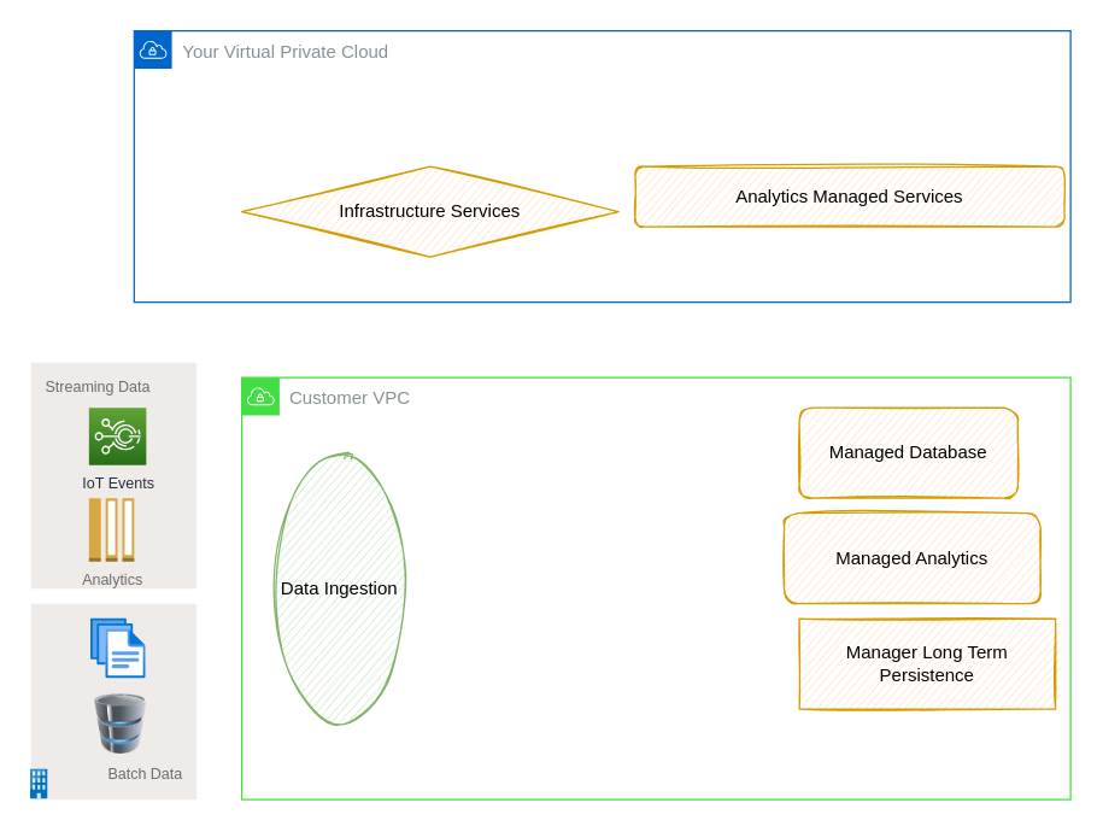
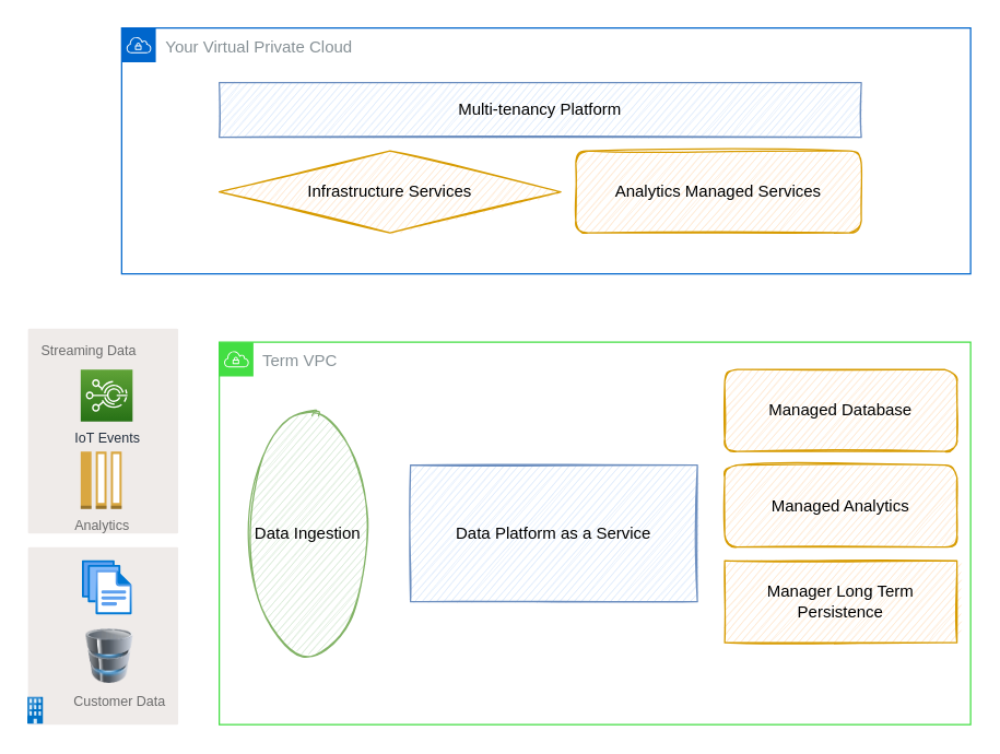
  <mxCell id="0" />
  <mxCell id="1" parent="0" />
  <mxCell id="2" value="Your Virtual Private Cloud" style="sketch=0;outlineConnect=0;gradientColor=none;html=1;whiteSpace=wrap;fontSize=12;fontStyle=0;shape=mxgraph.aws4.group;grIcon=mxgraph.aws4.group_vpc;strokeColor=#0066CC;fillColor=none;verticalAlign=top;align=left;spacingLeft=30;fontColor=#879196;dashed=0;" parent="1" vertex="1"><mxGeometry x="88.57" y="20" width="621.43" height="180" as="geometry" /></mxCell>
- <mxCell id="4" value="Customer VPC" style="sketch=0;outlineConnect=0;gradientColor=none;html=1;whiteSpace=wrap;fontSize=12;fontStyle=0;shape=mxgraph.aws4.group;grIcon=mxgraph.aws4.group_vpc;strokeColor=#43DE43;fillColor=none;verticalAlign=top;align=left;spacingLeft=30;fontColor=#879196;dashed=0;" parent="1" vertex="1"><mxGeometry x="160" y="250" width="550" height="280" as="geometry" /></mxCell>
- <mxCell id="6" value="&lt;font color=&quot;#6b6b6b&quot; style=&quot;font-size: 10px;&quot;&gt;Batch Data&lt;/font&gt;" style="sketch=0;points=[[0,0,0],[0.25,0,0],[0.5,0,0],[0.75,0,0],[1,0,0],[1,0.25,0],[1,0.5,0],[1,0.75,0],[1,1,0],[0.75,1,0],[0.5,1,0],[0.25,1,0],[0,1,0],[0,0.75,0],[0,0.5,0],[0,0.25,0]];rounded=1;absoluteArcSize=1;arcSize=2;html=1;strokeColor=none;gradientColor=none;shadow=0;dashed=0;fontSize=10;fontColor=#9E9E9E;align=right;verticalAlign=bottom;spacing=10;spacingTop=-4;fillColor=#EFEBE9;" parent="1" vertex="1"><mxGeometry x="20" y="400" width="110" height="130" as="geometry" /></mxCell>
+ <mxCell id="3" value="Multi-tenancy Platform" style="rounded=0;whiteSpace=wrap;html=1;sketch=1;fillColor=#dae8fc;strokeColor=#6c8ebf;" parent="1" vertex="1"><mxGeometry x="160" y="60" width="470" height="40" as="geometry" /></mxCell>
+ <mxCell id="4" value="Term VPC" style="sketch=0;outlineConnect=0;gradientColor=none;html=1;whiteSpace=wrap;fontSize=12;fontStyle=0;shape=mxgraph.aws4.group;grIcon=mxgraph.aws4.group_vpc;strokeColor=#43DE43;fillColor=none;verticalAlign=top;align=left;spacingLeft=30;fontColor=#879196;dashed=0;" parent="1" vertex="1"><mxGeometry x="160" y="250" width="550" height="280" as="geometry" /></mxCell>
+ <mxCell id="5" value="Data Platform as a Service" style="rounded=0;whiteSpace=wrap;html=1;sketch=1;fillColor=#dae8fc;strokeColor=#6c8ebf;" parent="1" vertex="1"><mxGeometry x="300" y="340" width="210" height="100" as="geometry" /></mxCell>
+ <mxCell id="6" value="&lt;font color=&quot;#6b6b6b&quot; style=&quot;font-size: 10px;&quot;&gt;Customer Data&lt;/font&gt;" style="sketch=0;points=[[0,0,0],[0.25,0,0],[0.5,0,0],[0.75,0,0],[1,0,0],[1,0.25,0],[1,0.5,0],[1,0.75,0],[1,1,0],[0.75,1,0],[0.5,1,0],[0.25,1,0],[0,1,0],[0,0.75,0],[0,0.5,0],[0,0.25,0]];rounded=1;absoluteArcSize=1;arcSize=2;html=1;strokeColor=none;gradientColor=none;shadow=0;dashed=0;fontSize=10;fontColor=#9E9E9E;align=right;verticalAlign=bottom;spacing=10;spacingTop=-4;fillColor=#EFEBE9;" parent="1" vertex="1"><mxGeometry x="20" y="400" width="110" height="130" as="geometry" /></mxCell>
  <mxCell id="7" value="" style="sketch=0;aspect=fixed;html=1;points=[];align=center;image;fontSize=12;image=img/lib/mscae/Exchange_On_premises_Access.svg;strokeColor=#43DE43;" parent="1" vertex="1"><mxGeometry x="20" y="510" width="11.6" height="20" as="geometry" /></mxCell>
  <mxCell id="8" value="" style="image;html=1;image=img/lib/clip_art/computers/Database_128x128.png;sketch=1;fontColor=#6B6B6B;strokeColor=#43DE43;" parent="1" vertex="1"><mxGeometry x="55" y="460" width="50" height="40" as="geometry" /></mxCell>
  <mxCell id="9" value="" style="aspect=fixed;html=1;points=[];align=center;image;fontSize=12;image=img/lib/azure2/general/Files.svg;sketch=1;fontColor=#6B6B6B;strokeColor=#43DE43;" parent="1" vertex="1"><mxGeometry x="60" y="410" width="36.57" height="40" as="geometry" /></mxCell>
  <mxCell id="10" value="&lt;font color=&quot;#6b6b6b&quot; style=&quot;font-size: 10px;&quot;&gt;Streaming Data&lt;/font&gt;" style="sketch=0;points=[[0,0,0],[0.25,0,0],[0.5,0,0],[0.75,0,0],[1,0,0],[1,0.25,0],[1,0.5,0],[1,0.75,0],[1,1,0],[0.75,1,0],[0.5,1,0],[0.25,1,0],[0,1,0],[0,0.75,0],[0,0.5,0],[0,0.25,0]];rounded=1;absoluteArcSize=1;arcSize=2;html=1;strokeColor=none;gradientColor=none;shadow=0;dashed=0;fontSize=10;fontColor=#9E9E9E;align=left;verticalAlign=top;spacing=10;spacingTop=-4;fillColor=#EFEBE9;" parent="1" vertex="1"><mxGeometry x="20" y="240" width="110" height="150" as="geometry" /></mxCell>
  <mxCell id="11" value="IoT Events" style="sketch=0;points=[[0,0,0],[0.25,0,0],[0.5,0,0],[0.75,0,0],[1,0,0],[0,1,0],[0.25,1,0],[0.5,1,0],[0.75,1,0],[1,1,0],[0,0.25,0],[0,0.5,0],[0,0.75,0],[1,0.25,0],[1,0.5,0],[1,0.75,0]];outlineConnect=0;fontColor=#232F3E;gradientColor=#60A337;gradientDirection=north;fillColor=#277116;strokeColor=#ffffff;dashed=0;verticalLabelPosition=bottom;verticalAlign=top;align=center;html=1;fontSize=10;fontStyle=0;aspect=fixed;shape=mxgraph.aws4.resourceIcon;resIcon=mxgraph.aws4.iot_events;" parent="1" vertex="1"><mxGeometry x="58.57" y="270" width="38" height="38" as="geometry" /></mxCell>
  <mxCell id="12" value="Analytics" style="outlineConnect=0;dashed=0;verticalLabelPosition=bottom;verticalAlign=top;align=center;html=1;shape=mxgraph.aws3.message;fillColor=#D9A741;gradientColor=none;sketch=0;fontSize=10;fontColor=#6B6B6B;strokeColor=#43DE43;" parent="1" vertex="1"><mxGeometry x="58.57" y="330" width="30" height="42" as="geometry" /></mxCell>
  <mxCell id="13" value="" style="group;verticalAlign=middle;" vertex="1" connectable="0" parent="1"><mxGeometry x="160" y="110" width="250" height="60" as="geometry" /></mxCell>
  <mxCell id="14" value="Infrastructure Services" style="rhombus;whiteSpace=wrap;html=1;arcSize=5;verticalAlign=middle;sketch=1;fillColor=#ffe6cc;strokeColor=#d79b00;" vertex="1" parent="13"><mxGeometry width="250" height="60" as="geometry" /></mxCell>
- <mxCell id="15" value="Analytics Managed Services" style="rounded=1;whiteSpace=wrap;html=1;sketch=1;fillColor=#ffe6cc;strokeColor=#d79b00;" vertex="1" parent="1"><mxGeometry x="421" y="110" width="285" height="40" as="geometry" /></mxCell>
+ <mxCell id="15" value="Analytics Managed Services" style="rounded=1;whiteSpace=wrap;html=1;sketch=1;fillColor=#ffe6cc;strokeColor=#d79b00;" vertex="1" parent="1"><mxGeometry x="421" y="110" width="209" height="60" as="geometry" /></mxCell>
  <mxCell id="16" value="Data Ingestion" style="ellipse;whiteSpace=wrap;html=1;sketch=1;fillColor=#d5e8d4;strokeColor=#82b366;" vertex="1" parent="1"><mxGeometry x="180" y="300" width="90" height="180" as="geometry" /></mxCell>
- <mxCell id="17" value="Managed Database" style="rounded=1;whiteSpace=wrap;html=1;sketch=1;fillColor=#ffe6cc;strokeColor=#d79b00;" vertex="1" parent="1"><mxGeometry x="530" y="270" width="145" height="60" as="geometry" /></mxCell>
- <mxCell id="18" value="Managed Analytics" style="rounded=1;whiteSpace=wrap;html=1;sketch=1;fillColor=#ffe6cc;strokeColor=#d79b00;" vertex="1" parent="1"><mxGeometry x="520" y="340" width="170" height="60" as="geometry" /></mxCell>
+ <mxCell id="17" value="Managed Database" style="rounded=1;whiteSpace=wrap;html=1;sketch=1;fillColor=#ffe6cc;strokeColor=#d79b00;" vertex="1" parent="1"><mxGeometry x="530" y="270" width="170" height="60" as="geometry" /></mxCell>
+ <mxCell id="18" value="Managed Analytics" style="rounded=1;whiteSpace=wrap;html=1;sketch=1;fillColor=#ffe6cc;strokeColor=#d79b00;" vertex="1" parent="1"><mxGeometry x="530" y="340" width="170" height="60" as="geometry" /></mxCell>
  <mxCell id="19" value="Manager Long Term Persistence" style="whiteSpace=wrap;html=1;sketch=1;fillColor=#ffe6cc;strokeColor=#d79b00;rounded=0;" vertex="1" parent="1"><mxGeometry x="530" y="410" width="170" height="60" as="geometry" /></mxCell>
